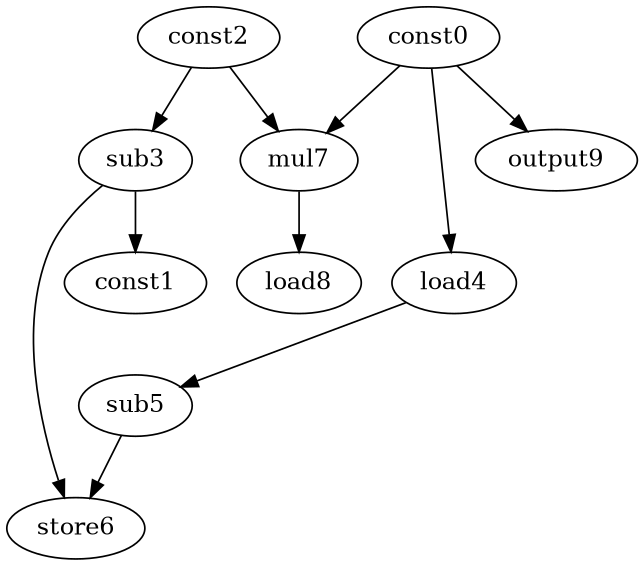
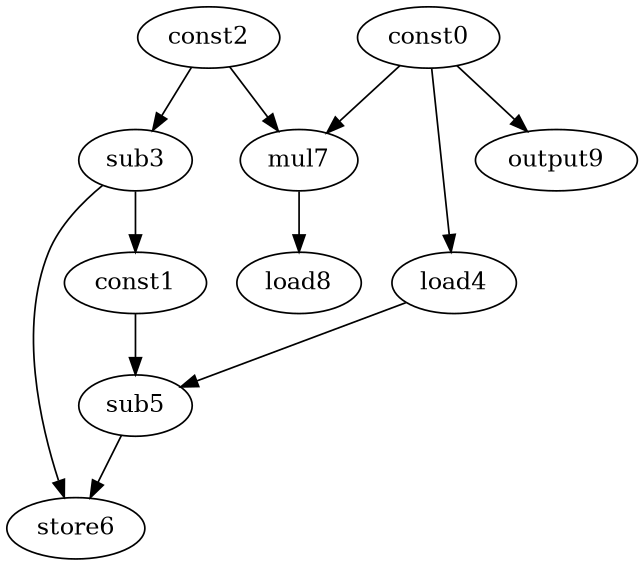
  digraph {
    node [opcode=const]
    edge [operand=0]
    load4 [opcode=load]
    const0
    mul7 [opcode=mul]
    output9 [opcode=output]
    sub5 [opcode=sub]
    n6 [label=load8 opcode=output]
    const1
    sub3 [opcode=sub]
    store6 [opcode=store]
    const2
    load4 -> sub5 [operand=1]
    const0 -> load4
    const0 -> mul7
    const0 -> output9
    mul7 -> n6
    sub5 -> store6 [operand=1]
+   const1 -> sub5
    sub3 -> const1
    sub3 -> store6
    const2 -> mul7 [operand=1]
    const2 -> sub3 [operand=1]
  }
